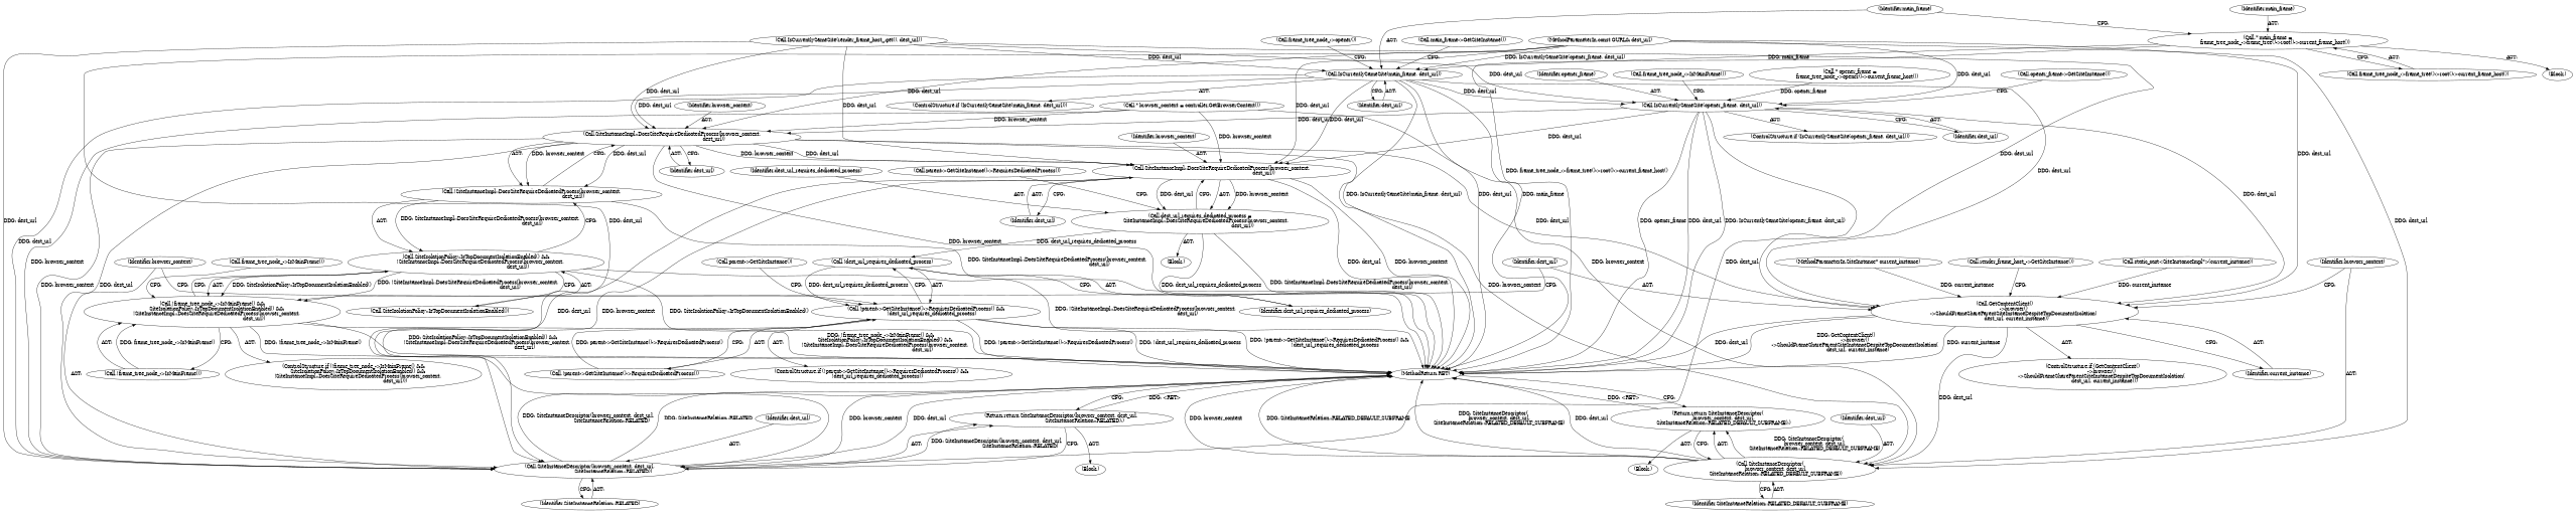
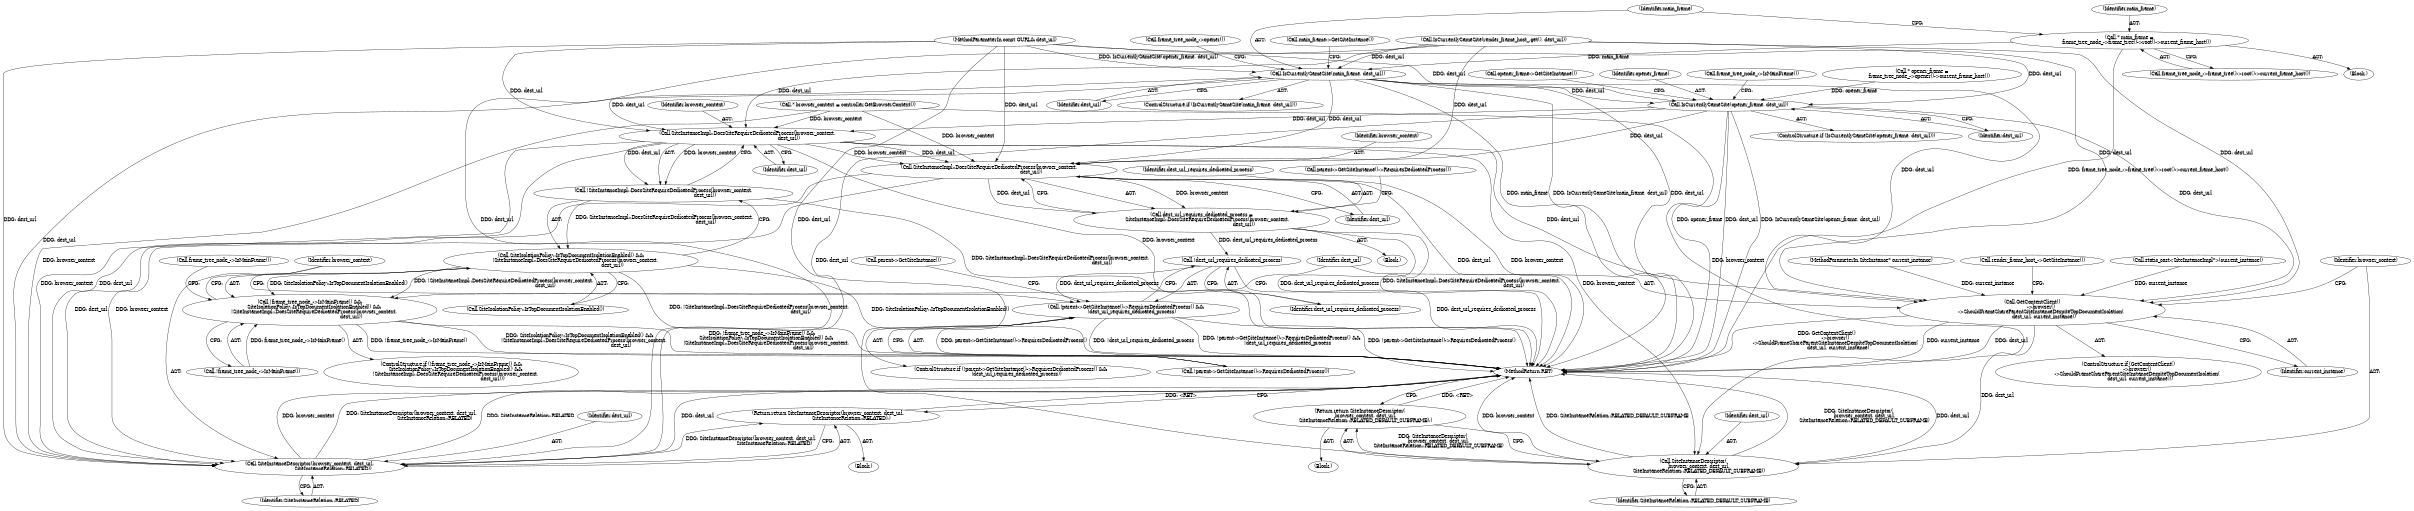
  digraph {
    n1 [label="(Call,* main_frame =\n          frame_tree_node_->frame_tree()->root()->current_frame_host())"]
    n2 [label="(Call,IsCurrentlySameSite(main_frame, dest_url))"]
    n3 [label="(MethodReturn,RET)"]
    n4 [label="(Call,frame_tree_node_->frame_tree()->root()->current_frame_host())"]
    n5 [label="(Block,)"]
    n6 [label="(Call,IsCurrentlySameSite(opener_frame, dest_url))"]
    n7 [label="(Call,SiteInstanceImpl::DoesSiteRequireDedicatedProcess(browser_context,\n                                                         dest_url))"]
    n8 [label="(Call,GetContentClient()\n            ->browser()\n            ->ShouldFrameShareParentSiteInstanceDespiteTopDocumentIsolation(\n                dest_url, current_instance))"]
    n9 [label="(Call,SiteInstanceImpl::DoesSiteRequireDedicatedProcess(browser_context,\n                                                          dest_url))"]
    n10 [label="(Call,SiteInstanceDescriptor(browser_context, dest_url,\n                                SiteInstanceRelation::RELATED))"]
    n11 [label="(Identifier,dest_url)"]
    n12 [label="(ControlStructure,if (IsCurrentlySameSite(main_frame, dest_url)))"]
    n13 [label="(Return,return SiteInstanceDescriptor(\n        browser_context, dest_url,\n        SiteInstanceRelation::RELATED_DEFAULT_SUBFRAME);)"]
    n14 [label="(Return,return SiteInstanceDescriptor(browser_context, dest_url,\n                                SiteInstanceRelation::RELATED);)"]
    n15 [label="(ControlStructure,if (IsCurrentlySameSite(opener_frame, dest_url)))"]
    n16 [label="(Identifier,dest_url)"]
    n17 [label="(Call,!SiteInstanceImpl::DoesSiteRequireDedicatedProcess(browser_context,\n                                                         dest_url))"]
    n18 [label="(Call,SiteInstanceDescriptor(\n        browser_context, dest_url,\n        SiteInstanceRelation::RELATED_DEFAULT_SUBFRAME))"]
    n19 [label="(Identifier,dest_url)"]
    n20 [label="(ControlStructure,if (GetContentClient()\n            ->browser()\n            ->ShouldFrameShareParentSiteInstanceDespiteTopDocumentIsolation(\n                dest_url, current_instance)))"]
    n21 [label="(Identifier,current_instance)"]
    n22 [label="(Call,dest_url_requires_dedicated_process =\n        SiteInstanceImpl::DoesSiteRequireDedicatedProcess(browser_context,\n                                                          dest_url))"]
    n23 [label="(Identifier,dest_url)"]
    n24 [label="(Identifier,SiteInstanceRelation::RELATED)"]
    n25 [label="(Call,SiteIsolationPolicy::IsTopDocumentIsolationEnabled() &&\n      !SiteInstanceImpl::DoesSiteRequireDedicatedProcess(browser_context,\n                                                         dest_url))"]
    n26 [label="(Identifier,SiteInstanceRelation::RELATED_DEFAULT_SUBFRAME)"]
    n27 [label="(Call,!frame_tree_node_->IsMainFrame() &&\n      SiteIsolationPolicy::IsTopDocumentIsolationEnabled() &&\n      !SiteInstanceImpl::DoesSiteRequireDedicatedProcess(browser_context,\n                                                         dest_url))"]
    n28 [label="(Call,SiteIsolationPolicy::IsTopDocumentIsolationEnabled())"]
    n29 [label="(Call,!frame_tree_node_->IsMainFrame())"]
    n30 [label="(ControlStructure,if (!frame_tree_node_->IsMainFrame() &&\n      SiteIsolationPolicy::IsTopDocumentIsolationEnabled() &&\n      !SiteInstanceImpl::DoesSiteRequireDedicatedProcess(browser_context,\n                                                         dest_url)))"]
    n31 [label="(Block,)"]
    n32 [label="(Call,!dest_url_requires_dedicated_process)"]
    n33 [label="(Block,)"]
    n34 [label="(Call,!parent->GetSiteInstance()->RequiresDedicatedProcess() &&\n        !dest_url_requires_dedicated_process)"]
    n35 [label="(Identifier,dest_url_requires_dedicated_process)"]
    n36 [label="(ControlStructure,if (!parent->GetSiteInstance()->RequiresDedicatedProcess() &&\n        !dest_url_requires_dedicated_process))"]
    n37 [label="(Call,!parent->GetSiteInstance()->RequiresDedicatedProcess())"]
    n38 [label="(Block,)"]
    n39 [label="(Call,opener_frame->GetSiteInstance())"]
    n40 [label="(Call,IsCurrentlySameSite(render_frame_host_.get(), dest_url))"]
    n41 [label="(MethodParameterIn,SiteInstance* current_instance)"]
    n42 [label="(Identifier,dest_url)"]
    n43 [label="(Call,render_frame_host_->GetSiteInstance())"]
    n44 [label="(Identifier,browser_context)"]
    n45 [label="(Call,frame_tree_node_->IsMainFrame())"]
    n46 [label="(Call,parent->GetSiteInstance())"]
    n47 [label="(Identifier,opener_frame)"]
    n48 [label="(MethodParameterIn,const GURL& dest_url)"]
    n49 [label="(Identifier,browser_context)"]
    n50 [label="(Call,main_frame->GetSiteInstance())"]
    n51 [label="(Identifier,browser_context)"]
    n52 [label="(Identifier,main_frame)"]
    n53 [label="(Identifier,dest_url_requires_dedicated_process)"]
    n54 [label="(Call,frame_tree_node_->IsMainFrame())"]
    n55 [label="(Identifier,browser_context)"]
    n56 [label="(Call,* browser_context = controller.GetBrowserContext())"]
    n57 [label="(Identifier,dest_url)"]
    n58 [label="(Call,* opener_frame =\n          frame_tree_node_->opener()->current_frame_host())"]
    n59 [label="(Call,parent->GetSiteInstance()->RequiresDedicatedProcess())"]
    n60 [label="(Call,frame_tree_node_->opener())"]
    n61 [label="(Identifier,main_frame)"]
    n62 [label="(Call,static_cast<SiteInstanceImpl*>(current_instance))"]
    n63 [label="(Identifier,dest_url)"]
    n1 -> n2 [label="DDG: main_frame"]
    n1 -> n3 [label="DDG: frame_tree_node_->frame_tree()->root()->current_frame_host()"]
    n1 -> n4 [label="CFG: "]
    n1 -> n5 [label="AST: "]
    n2 -> n3 [label="DDG: IsCurrentlySameSite(main_frame, dest_url)"]
    n2 -> n3 [label="DDG: dest_url"]
    n2 -> n3 [label="DDG: main_frame"]
    n2 -> n6 [label="DDG: dest_url"]
    n2 -> n7 [label="DDG: dest_url"]
    n2 -> n8 [label="DDG: dest_url"]
    n2 -> n9 [label="DDG: dest_url"]
    n2 -> n10 [label="DDG: dest_url"]
    n2 -> n11 [label="CFG: "]
    n2 -> n12 [label="AST: "]
    n3 -> n13 [label="CFG: "]
    n3 -> n14 [label="CFG: "]
    n4 -> n1 [label="AST: "]
    n6 -> n3 [label="DDG: dest_url"]
    n6 -> n3 [label="DDG: IsCurrentlySameSite(opener_frame, dest_url)"]
    n6 -> n3 [label="DDG: opener_frame"]
    n6 -> n7 [label="DDG: dest_url"]
    n6 -> n8 [label="DDG: dest_url"]
    n6 -> n9 [label="DDG: dest_url"]
    n6 -> n10 [label="DDG: dest_url"]
    n6 -> n15 [label="AST: "]
    n6 -> n16 [label="CFG: "]
    n7 -> n3 [label="DDG: browser_context"]
    n7 -> n8 [label="DDG: dest_url"]
    n7 -> n9 [label="DDG: browser_context"]
    n7 -> n9 [label="DDG: dest_url"]
    n7 -> n10 [label="DDG: browser_context"]
    n7 -> n10 [label="DDG: dest_url"]
    n7 -> n17 [label="AST: "]
    n7 -> n17 [label="DDG: browser_context"]
    n7 -> n17 [label="DDG: dest_url"]
    n7 -> n18 [label="DDG: browser_context"]
    n7 -> n19 [label="CFG: "]
    n8 -> n3 [label="DDG: current_instance"]
    n8 -> n3 [label="DDG: dest_url"]
    n8 -> n3 [label="DDG: GetContentClient()\n            ->browser()\n            ->ShouldFrameShareParentSiteInstanceDespiteTopDocumentIsolation(\n                dest_url, current_instance)"]
    n8 -> n18 [label="DDG: dest_url"]
    n8 -> n20 [label="AST: "]
    n8 -> n21 [label="CFG: "]
    n9 -> n3 [label="DDG: dest_url"]
    n9 -> n3 [label="DDG: browser_context"]
    n9 -> n10 [label="DDG: browser_context"]
    n9 -> n10 [label="DDG: dest_url"]
    n9 -> n22 [label="AST: "]
    n9 -> n22 [label="DDG: browser_context"]
    n9 -> n22 [label="DDG: dest_url"]
    n9 -> n23 [label="CFG: "]
    n10 -> n3 [label="DDG: browser_context"]
    n10 -> n3 [label="DDG: SiteInstanceDescriptor(browser_context, dest_url,\n                                SiteInstanceRelation::RELATED)"]
    n10 -> n3 [label="DDG: SiteInstanceRelation::RELATED"]
    n10 -> n3 [label="DDG: dest_url"]
    n10 -> n14 [label="AST: "]
    n10 -> n14 [label="DDG: SiteInstanceDescriptor(browser_context, dest_url,\n                                SiteInstanceRelation::RELATED)"]
    n10 -> n24 [label="CFG: "]
    n11 -> n2 [label="AST: "]
    n13 -> n3 [label="DDG: <RET>"]
    n13 -> n18 [label="CFG: "]
    n13 -> n31 [label="AST: "]
    n14 -> n3 [label="DDG: <RET>"]
    n14 -> n10 [label="CFG: "]
    n14 -> n38 [label="AST: "]
    n16 -> n6 [label="AST: "]
    n17 -> n3 [label="DDG: SiteInstanceImpl::DoesSiteRequireDedicatedProcess(browser_context,\n                                                         dest_url)"]
    n17 -> n7 [label="CFG: "]
    n17 -> n25 [label="AST: "]
    n17 -> n25 [label="DDG: SiteInstanceImpl::DoesSiteRequireDedicatedProcess(browser_context,\n                                                         dest_url)"]
    n18 -> n3 [label="DDG: browser_context"]
    n18 -> n3 [label="DDG: SiteInstanceRelation::RELATED_DEFAULT_SUBFRAME"]
    n18 -> n3 [label="DDG: SiteInstanceDescriptor(\n        browser_context, dest_url,\n        SiteInstanceRelation::RELATED_DEFAULT_SUBFRAME)"]
    n18 -> n3 [label="DDG: dest_url"]
    n18 -> n13 [label="AST: "]
    n18 -> n13 [label="DDG: SiteInstanceDescriptor(\n        browser_context, dest_url,\n        SiteInstanceRelation::RELATED_DEFAULT_SUBFRAME)"]
    n18 -> n26 [label="CFG: "]
    n19 -> n7 [label="AST: "]
    n21 -> n8 [label="AST: "]
    n22 -> n3 [label="DDG: SiteInstanceImpl::DoesSiteRequireDedicatedProcess(browser_context,\n                                                          dest_url)"]
    n22 -> n3 [label="DDG: dest_url_requires_dedicated_process"]
    n22 -> n9 [label="CFG: "]
    n22 -> n32 [label="DDG: dest_url_requires_dedicated_process"]
    n22 -> n33 [label="AST: "]
    n23 -> n9 [label="AST: "]
    n24 -> n10 [label="AST: "]
    n25 -> n3 [label="DDG: !SiteInstanceImpl::DoesSiteRequireDedicatedProcess(browser_context,\n                                                         dest_url)"]
    n25 -> n3 [label="DDG: SiteIsolationPolicy::IsTopDocumentIsolationEnabled()"]
    n25 -> n17 [label="CFG: "]
    n25 -> n27 [label="AST: "]
    n25 -> n27 [label="DDG: SiteIsolationPolicy::IsTopDocumentIsolationEnabled()"]
    n25 -> n27 [label="DDG: !SiteInstanceImpl::DoesSiteRequireDedicatedProcess(browser_context,\n                                                         dest_url)"]
    n25 -> n28 [label="CFG: "]
    n26 -> n18 [label="AST: "]
    n27 -> n3 [label="DDG: SiteIsolationPolicy::IsTopDocumentIsolationEnabled() &&\n      !SiteInstanceImpl::DoesSiteRequireDedicatedProcess(browser_context,\n                                                         dest_url)"]
    n27 -> n3 [label="DDG: !frame_tree_node_->IsMainFrame() &&\n      SiteIsolationPolicy::IsTopDocumentIsolationEnabled() &&\n      !SiteInstanceImpl::DoesSiteRequireDedicatedProcess(browser_context,\n                                                         dest_url)"]
    n27 -> n3 [label="DDG: !frame_tree_node_->IsMainFrame()"]
    n27 -> n25 [label="CFG: "]
    n27 -> n29 [label="CFG: "]
    n27 -> n30 [label="AST: "]
    n28 -> n25 [label="AST: "]
    n29 -> n27 [label="AST: "]
    n29 -> n27 [label="DDG: frame_tree_node_->IsMainFrame()"]
+   n32 -> n3 [label="DDG: dest_url_requires_dedicated_process"]
    n32 -> n34 [label="AST: "]
    n32 -> n34 [label="DDG: dest_url_requires_dedicated_process"]
    n32 -> n35 [label="CFG: "]
    n34 -> n3 [label="DDG: !parent->GetSiteInstance()->RequiresDedicatedProcess() &&\n        !dest_url_requires_dedicated_process"]
    n34 -> n3 [label="DDG: !parent->GetSiteInstance()->RequiresDedicatedProcess()"]
    n34 -> n3 [label="DDG: !dest_url_requires_dedicated_process"]
    n34 -> n32 [label="CFG: "]
    n34 -> n36 [label="AST: "]
    n34 -> n37 [label="CFG: "]
    n35 -> n32 [label="AST: "]
    n37 -> n34 [label="AST: "]
    n37 -> n34 [label="DDG: parent->GetSiteInstance()->RequiresDedicatedProcess()"]
    n39 -> n6 [label="CFG: "]
    n40 -> n2 [label="DDG: dest_url"]
    n40 -> n6 [label="DDG: dest_url"]
    n40 -> n7 [label="DDG: dest_url"]
    n40 -> n8 [label="DDG: dest_url"]
    n40 -> n9 [label="DDG: dest_url"]
    n40 -> n10 [label="DDG: dest_url"]
    n41 -> n8 [label="DDG: current_instance"]
    n42 -> n18 [label="AST: "]
    n43 -> n8 [label="CFG: "]
    n44 -> n8 [label="CFG: "]
    n44 -> n18 [label="AST: "]
    n45 -> n27 [label="CFG: "]
    n46 -> n34 [label="CFG: "]
    n47 -> n6 [label="AST: "]
    n48 -> n2 [label="DDG: IsCurrentlySameSite(opener_frame, dest_url)"]
    n48 -> n6 [label="DDG: dest_url"]
    n48 -> n7 [label="DDG: dest_url"]
    n48 -> n8 [label="DDG: dest_url"]
    n48 -> n9 [label="DDG: dest_url"]
    n48 -> n10 [label="DDG: dest_url"]
    n48 -> n18 [label="DDG: dest_url"]
    n49 -> n9 [label="AST: "]
    n50 -> n2 [label="CFG: "]
    n51 -> n7 [label="AST: "]
    n52 -> n1 [label="AST: "]
    n53 -> n22 [label="AST: "]
    n54 -> n6 [label="CFG: "]
    n55 -> n10 [label="AST: "]
    n55 -> n34 [label="CFG: "]
    n56 -> n7 [label="DDG: browser_context"]
    n56 -> n9 [label="DDG: browser_context"]
    n56 -> n10 [label="DDG: browser_context"]
    n56 -> n18 [label="DDG: browser_context"]
    n57 -> n10 [label="AST: "]
    n58 -> n6 [label="DDG: opener_frame"]
    n59 -> n22 [label="CFG: "]
    n60 -> n2 [label="CFG: "]
    n61 -> n1 [label="CFG: "]
    n61 -> n2 [label="AST: "]
    n62 -> n8 [label="DDG: current_instance"]
    n63 -> n8 [label="AST: "]
    n63 -> n27 [label="CFG: "]
  }
